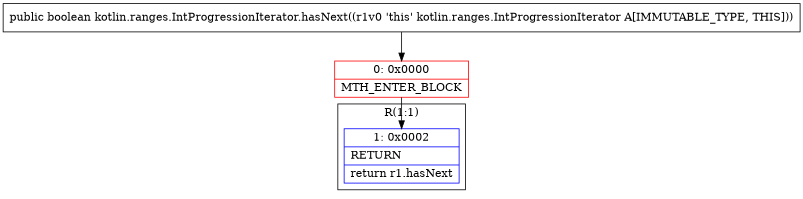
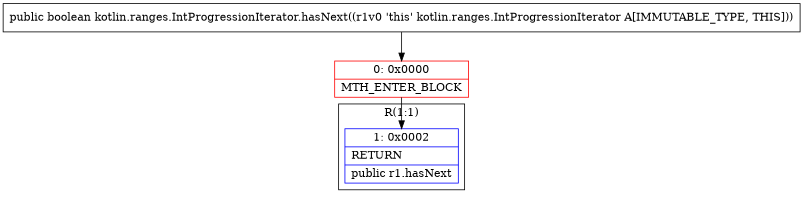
  digraph {
    node [shape=record]
-   n1 [color=blue label="{1\:\ 0x0002|RETURN\l|return r1.hasNext\l}"]
+   n1 [color=blue label="{1\:\ 0x0002|RETURN\l|public r1.hasNext\l}"]
    n2 [color=red label="{0\:\ 0x0000|MTH_ENTER_BLOCK\l}"]
    n3 [label="{public boolean kotlin.ranges.IntProgressionIterator.hasNext((r1v0 'this' kotlin.ranges.IntProgressionIterator A[IMMUTABLE_TYPE, THIS])) }"]
    subgraph cluster_1 {
      label="R(1:1)"
      n1
    }
    n2 -> n1
    n3 -> n2
  }
